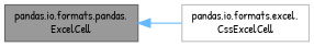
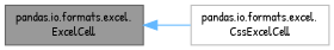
  digraph {
    rankdir=LR
    fontname="Patrick Hand"
    node [fontname="Patrick Hand" fontsize=10 shape=box style=filled]
-   n1 [color=gray40 fillcolor=grey60 fontcolor=black height=0.2 label="pandas.io.formats.pandas.\lExcelCell" width=0.4]
+   n1 [color=gray40 fillcolor=grey60 fontcolor=black height=0.2 label="pandas.io.formats.excel.\lExcelCell" width=0.4]
    n2 [color=grey75 fillcolor=white height=0.2 label="pandas.io.formats.excel.\lCssExcelCell" width=0.4]
    n1 -> n2 [color=steelblue1 dir=back fontname="Patrick Hand" fontsize=10 labelfontname=Helvetica labelfontsize=10 style=solid]
  }
